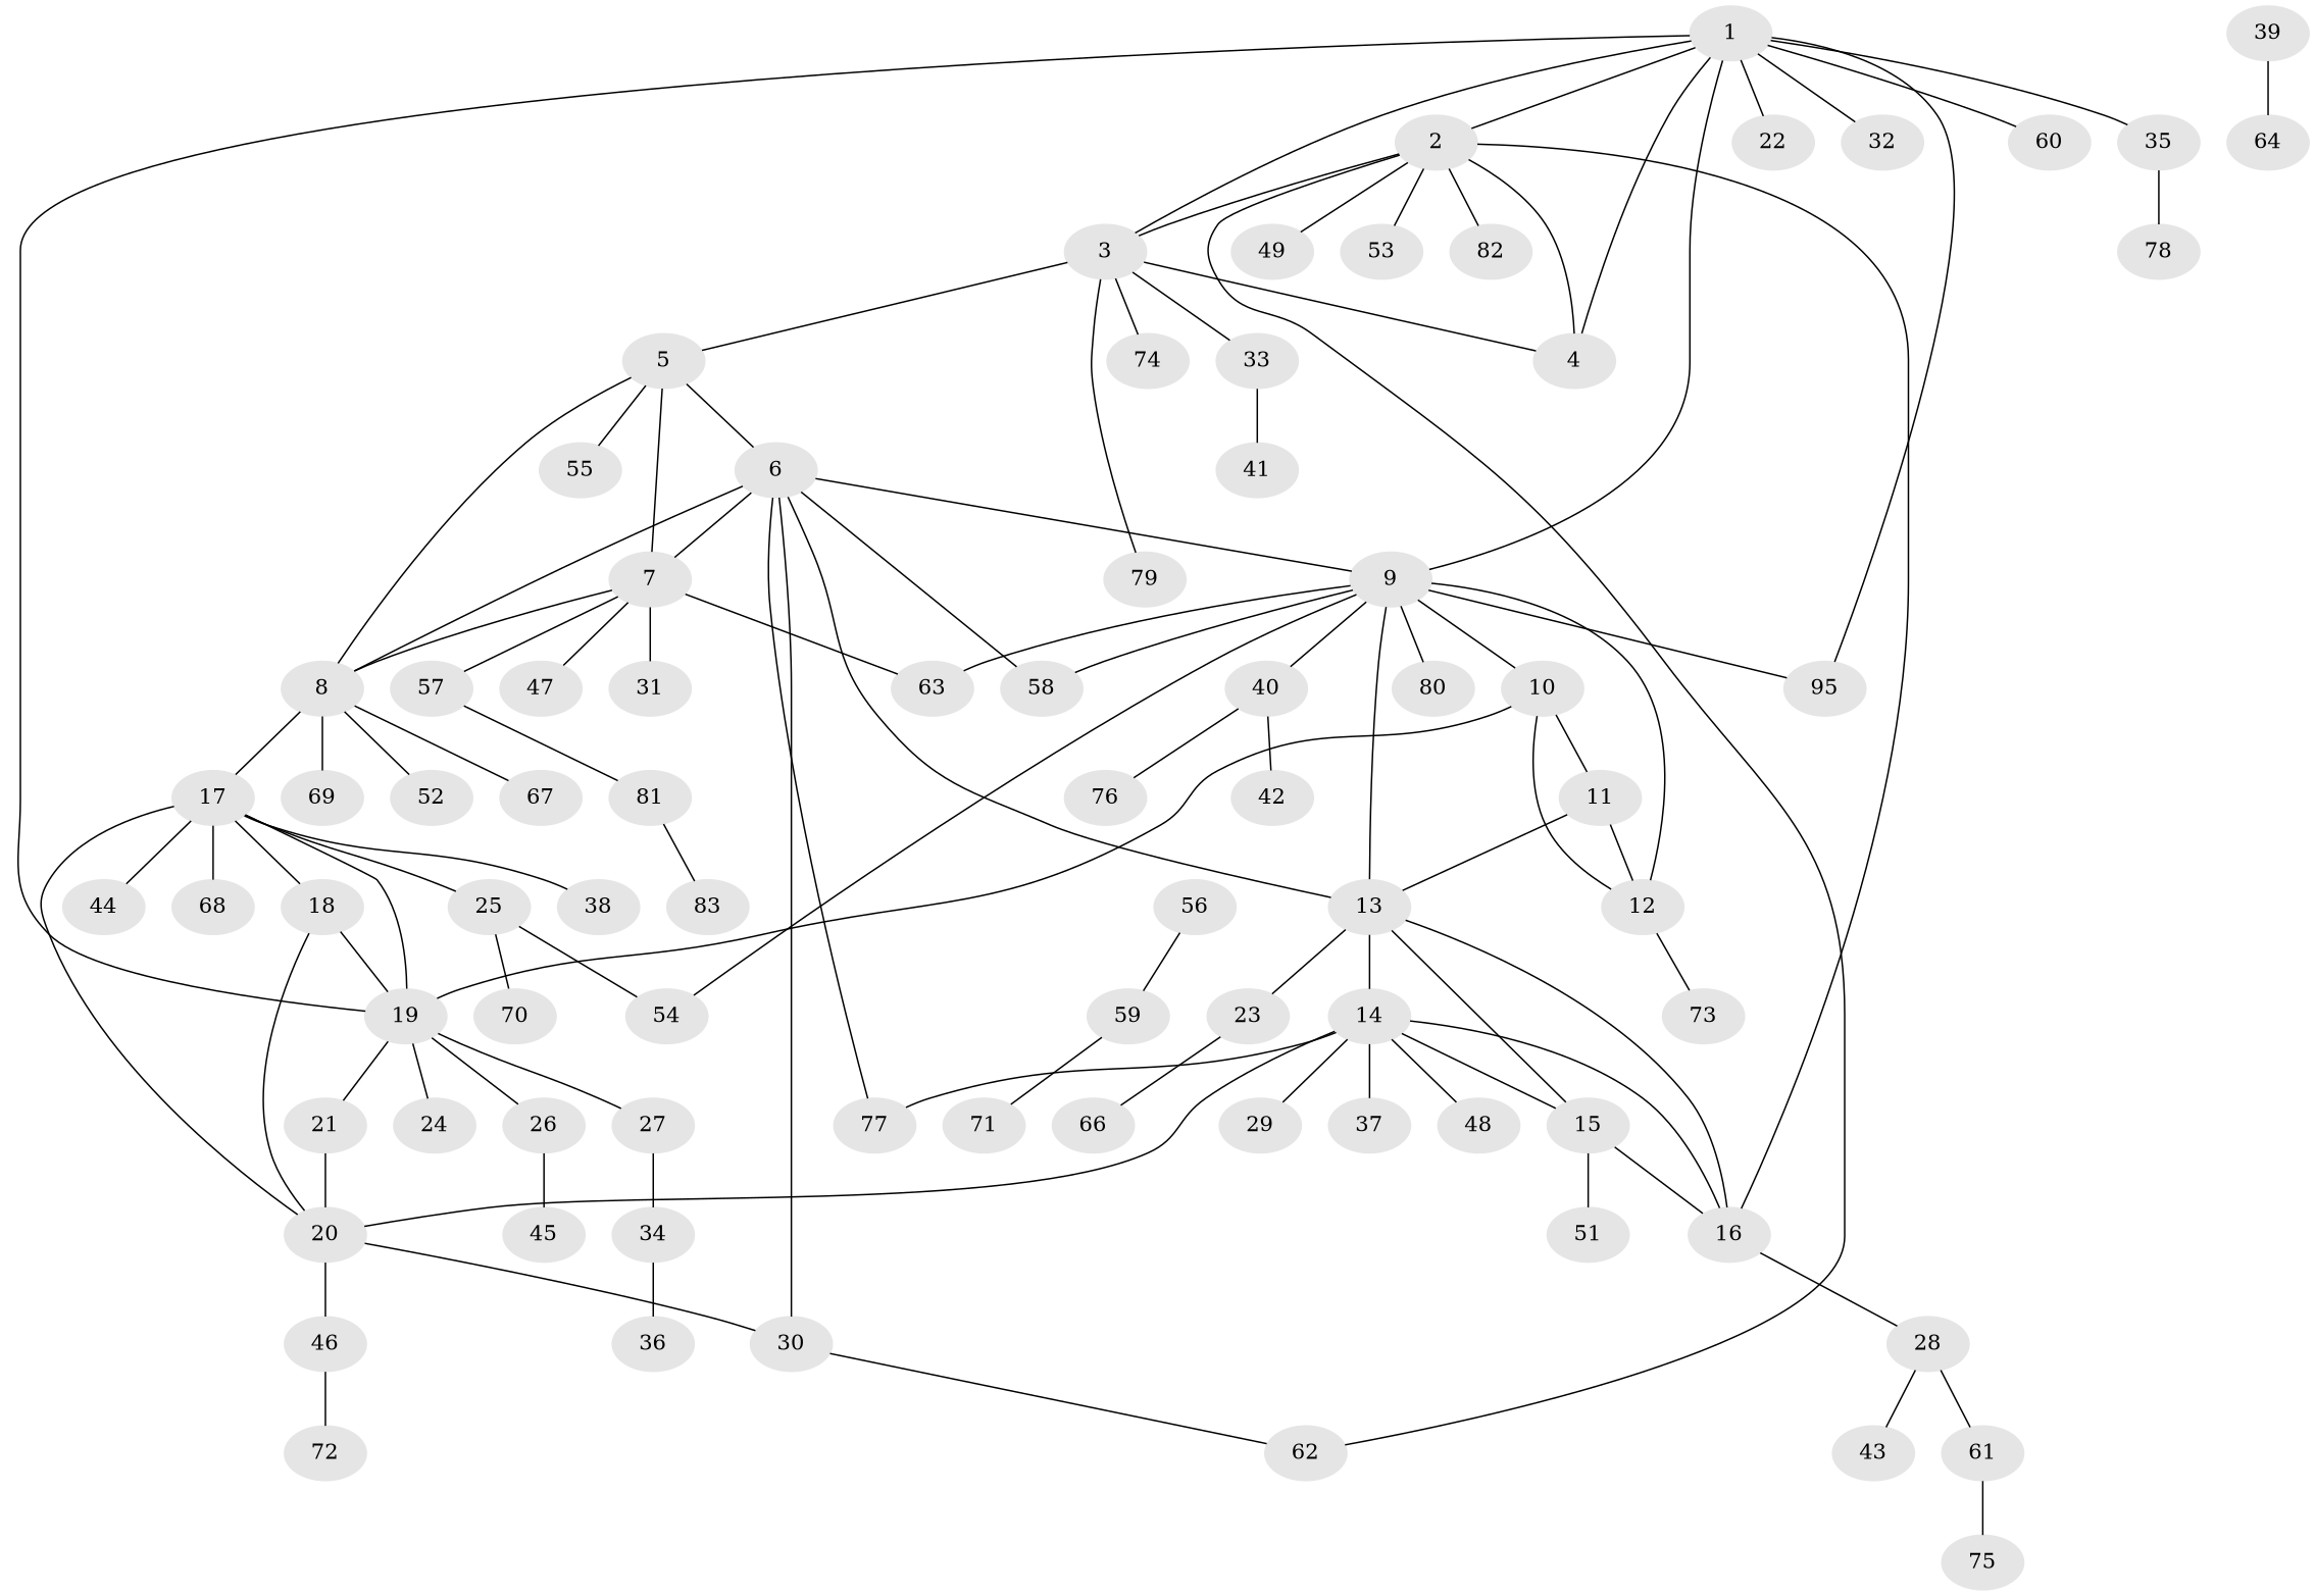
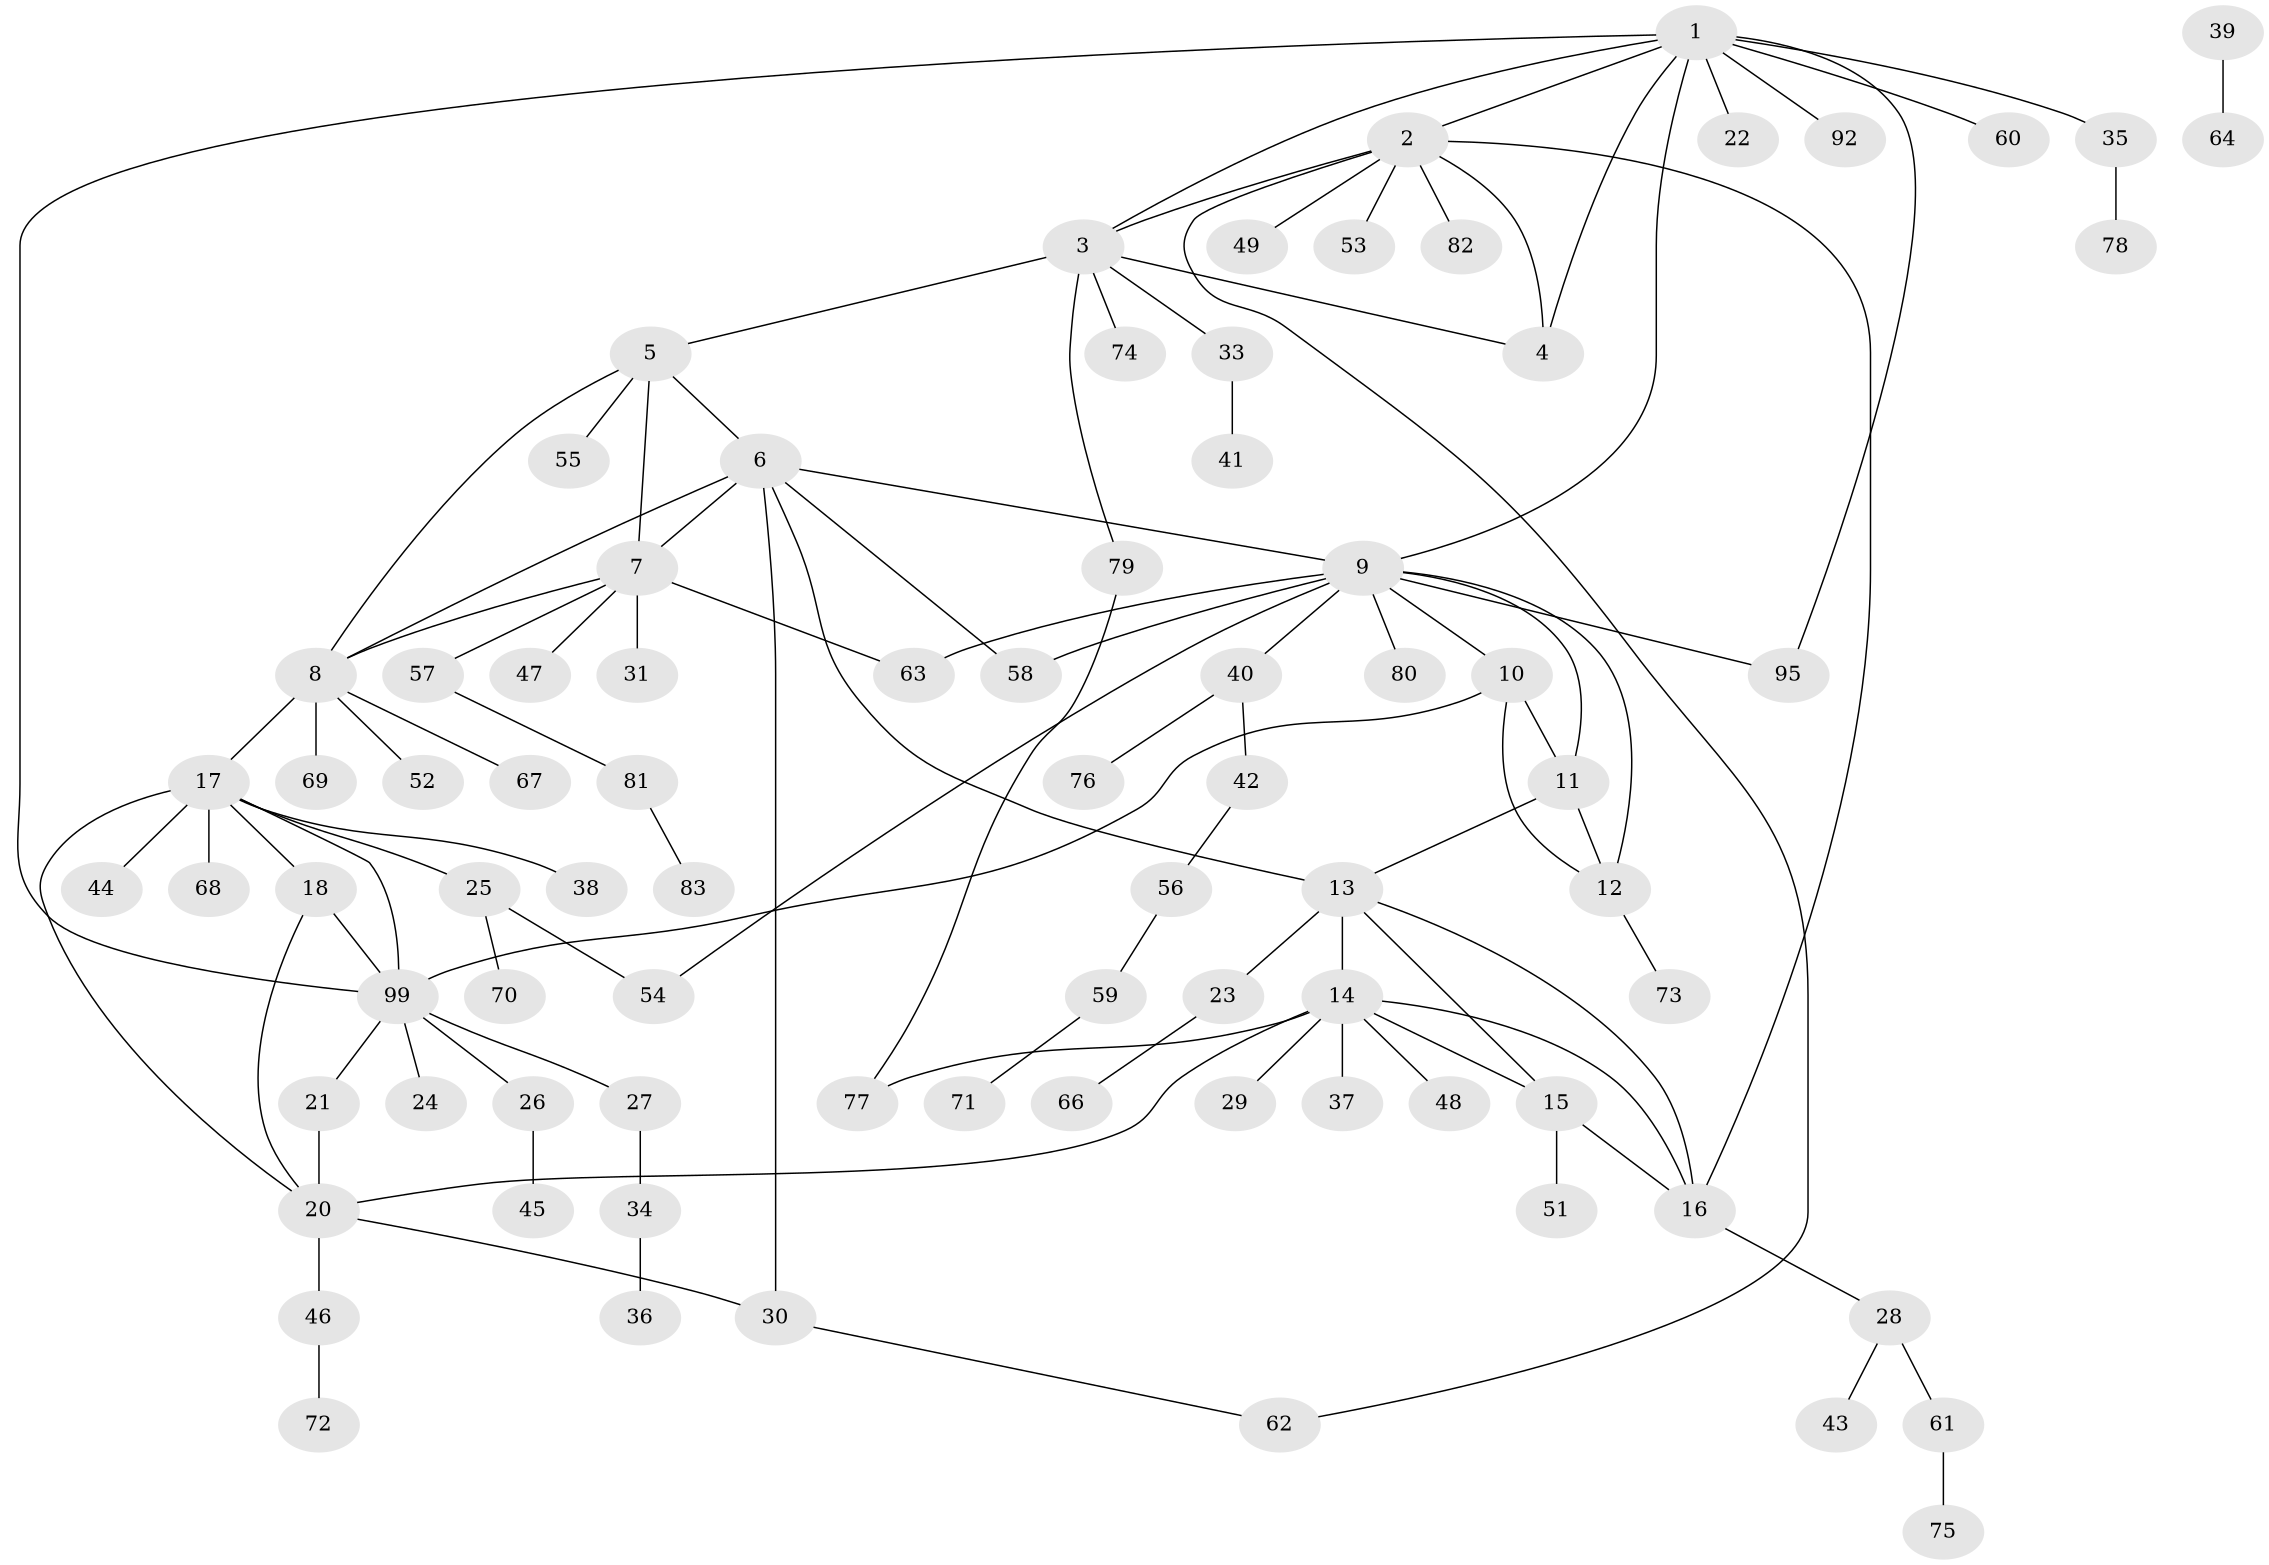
  graph {
    node [color=gray90 style=filled]
    1
    2
    3
    4
    9
-   19
+   19 [label=99]
    22
-   32
+   32 [label=92]
    35
    60
    n11 [label=95]
    16
    49
    53
    62
    82
    5
    33
    74
    79
    58
    63
    10
    11
    12
    40
    54
    80
    21
    24
    26
    27
    78
    28
    6
    7
    8
    55
    41
    13
    30
    77
    31
    47
    57
    17
    52
    67
    69
    14
    15
    23
    81
    20
    18
    25
    38
    44
    68
    73
    42
    76
    29
    37
    48
    51
    66
    46
    43
    61
    70
    45
    34
    72
    39
    64
    36
    75
    56
    59
    71
    83
    1 -- 2
    1 -- 3
    1 -- 4
    1 -- 9
    1 -- 19
    1 -- 22
    1 -- 32
    1 -- 35
    1 -- 60
    1 -- n11
    2 -- 3
    2 -- 4
    2 -- 16
    2 -- 49
    2 -- 53
    2 -- 62
    2 -- 82
    3 -- 4
    3 -- 5
    3 -- 33
    3 -- 74
    3 -- 79
    9 -- n11
    9 -- 58
    9 -- 63
    9 -- 10
-   9 -- 13
+   9 -- 11
    9 -- 12
    9 -- 40
    9 -- 54
    9 -- 80
    19 -- 21
    19 -- 24
    19 -- 26
    19 -- 27
    35 -- 78
    16 -- 28
    5 -- 6
    5 -- 7
    5 -- 8
    5 -- 55
    33 -- 41
    10 -- 19
    10 -- 11
    10 -- 12
    11 -- 12
    11 -- 13
    12 -- 73
    40 -- 42
    40 -- 76
    21 -- 20
    26 -- 45
    27 -- 34
    28 -- 43
    28 -- 61
    6 -- 9
    6 -- 58
    6 -- 7
    6 -- 8
    6 -- 13
    6 -- 30
-   6 -- 77
+   79 -- 77
    7 -- 63
    7 -- 8
    7 -- 31
    7 -- 47
    7 -- 57
    8 -- 17
    8 -- 52
    8 -- 67
    8 -- 69
    13 -- 16
    13 -- 14
    13 -- 15
    13 -- 23
    30 -- 62
    57 -- 81
    17 -- 19
    17 -- 20
    17 -- 18
    17 -- 25
    17 -- 38
    17 -- 44
    17 -- 68
    14 -- 16
    14 -- 77
    14 -- 15
    14 -- 20
    14 -- 29
    14 -- 37
    14 -- 48
    15 -- 16
    15 -- 51
    23 -- 66
    81 -- 83
    20 -- 30
    20 -- 46
    18 -- 19
    18 -- 20
    25 -- 54
    25 -- 70
+   42 -- 56
    46 -- 72
    61 -- 75
    34 -- 36
    39 -- 64
    56 -- 59
    59 -- 71
  }
